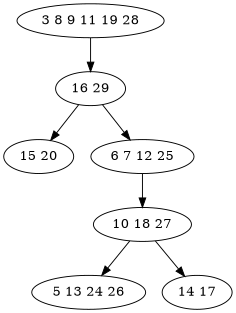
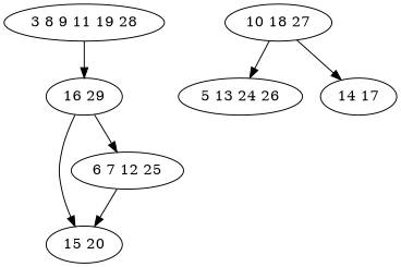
  digraph {
    n1 [label="3 8 9 11 19 28"]
    n2 [label="16 29"]
    n3 [label="15 20"]
    n4 [label="6 7 12 25"]
    n5 [label="10 18 27"]
    n6 [label="5 13 24 26"]
    n7 [label="14 17"]
    n1 -> n2
    n2 -> n3
    n2 -> n4
-   n4 -> n5
+   n4 -> n3
    n5 -> n6
    n5 -> n7
  }
